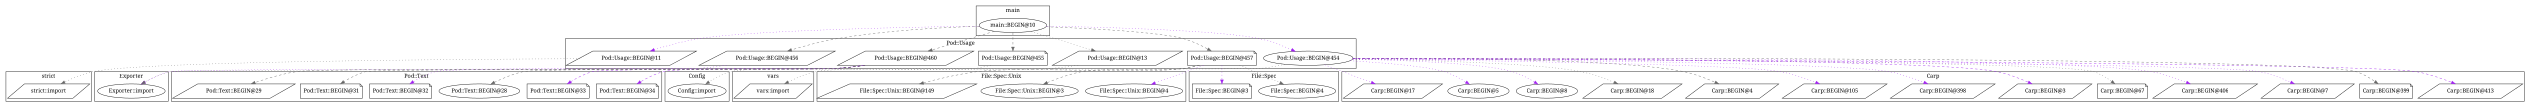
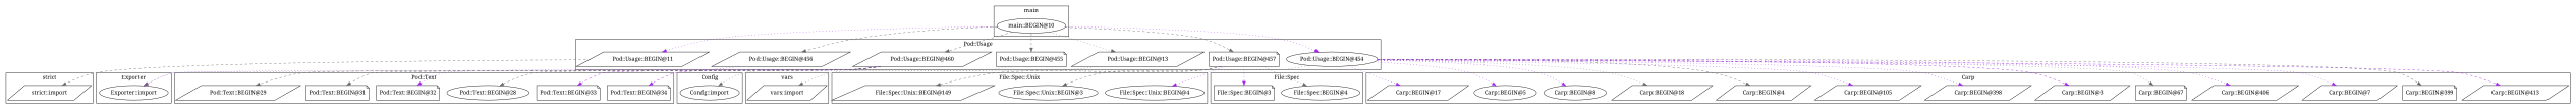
  digraph {
    fontname="Noto Serif"
    node [fontname="Noto Serif" shape=parallelogram]
    edge [color=gray40 fontname="Noto Serif" style=dotted]
    "Pod::Usage::BEGIN@11"
    "Pod::Usage::BEGIN@456"
    "Pod::Usage::BEGIN@460"
    "Pod::Usage::BEGIN@455" [shape=note]
    "Pod::Usage::BEGIN@13"
    "Pod::Usage::BEGIN@457" [shape=note]
    "Pod::Usage::BEGIN@454" [shape=ellipse]
    "Pod::Text::BEGIN@34" [shape=note]
    "Pod::Text::BEGIN@33" [shape=note]
    "Pod::Text::BEGIN@28" [shape=ellipse]
    "Pod::Text::BEGIN@32" [shape=note]
    "Pod::Text::BEGIN@31" [shape=note]
    "Pod::Text::BEGIN@29"
    "Config::import" [shape=ellipse]
    "File::Spec::Unix::BEGIN@4" [shape=ellipse]
    "File::Spec::Unix::BEGIN@3" [shape=ellipse]
    "File::Spec::Unix::BEGIN@149"
    "vars::import"
    "main::BEGIN@10" [shape=ellipse]
    "strict::import"
    "File::Spec::BEGIN@4" [shape=ellipse]
    "File::Spec::BEGIN@3" [shape=note]
    "Exporter::import" [shape=ellipse]
    "Carp::BEGIN@398"
    "Carp::BEGIN@105"
    "Carp::BEGIN@4"
    "Carp::BEGIN@18"
    "Carp::BEGIN@8" [shape=ellipse]
    "Carp::BEGIN@5" [shape=ellipse]
    "Carp::BEGIN@17"
    "Carp::BEGIN@413"
    "Carp::BEGIN@399" [shape=note]
    "Carp::BEGIN@7"
    "Carp::BEGIN@406"
    "Carp::BEGIN@67" [shape=note]
    "Carp::BEGIN@3"
    subgraph cluster_1 {
      label="Pod::Usage"
      "Pod::Usage::BEGIN@11"
      "Pod::Usage::BEGIN@456"
      "Pod::Usage::BEGIN@460"
      "Pod::Usage::BEGIN@455"
      "Pod::Usage::BEGIN@13"
      "Pod::Usage::BEGIN@457"
      "Pod::Usage::BEGIN@454"
    }
    subgraph cluster_2 {
      label="Pod::Text"
      "Pod::Text::BEGIN@34"
      "Pod::Text::BEGIN@33"
      "Pod::Text::BEGIN@28"
      "Pod::Text::BEGIN@32"
      "Pod::Text::BEGIN@31"
      "Pod::Text::BEGIN@29"
    }
    subgraph cluster_3 {
      label=Config
      "Config::import"
    }
    subgraph cluster_4 {
      label="File::Spec::Unix"
      "File::Spec::Unix::BEGIN@4"
      "File::Spec::Unix::BEGIN@3"
      "File::Spec::Unix::BEGIN@149"
    }
    subgraph cluster_5 {
      label=vars
      "vars::import"
    }
    subgraph cluster_6 {
      label=main
      "main::BEGIN@10"
    }
    subgraph cluster_7 {
      label="strict"
      "strict::import"
    }
    subgraph cluster_8 {
      label="File::Spec"
      "File::Spec::BEGIN@4"
      "File::Spec::BEGIN@3"
    }
    subgraph cluster_9 {
      label=Exporter
      "Exporter::import"
    }
    subgraph cluster_10 {
      label=Carp
      "Carp::BEGIN@398"
      "Carp::BEGIN@105"
      "Carp::BEGIN@4"
      "Carp::BEGIN@18"
      "Carp::BEGIN@8"
      "Carp::BEGIN@5"
      "Carp::BEGIN@17"
      "Carp::BEGIN@413"
      "Carp::BEGIN@399"
      "Carp::BEGIN@7"
      "Carp::BEGIN@406"
      "Carp::BEGIN@67"
      "Carp::BEGIN@3"
    }
-   "Pod::Usage::BEGIN@11" -> "strict::import"
+   "Pod::Usage::BEGIN@11" -> "strict::import" [style=dashed]
    "Pod::Usage::BEGIN@456" -> "Exporter::import" [color=purple]
    "Pod::Usage::BEGIN@460" -> "Pod::Text::BEGIN@34" [color=purple style=dashed]
    "Pod::Usage::BEGIN@460" -> "Pod::Text::BEGIN@33" [color=purple style=dashed]
    "Pod::Usage::BEGIN@460" -> "Pod::Text::BEGIN@28" [style=dashed]
    "Pod::Usage::BEGIN@460" -> "Pod::Text::BEGIN@32" [color=purple]
    "Pod::Usage::BEGIN@460" -> "Pod::Text::BEGIN@31" [style=dashed]
    "Pod::Usage::BEGIN@460" -> "Pod::Text::BEGIN@29" [style=dashed]
    "Pod::Usage::BEGIN@455" -> "Config::import"
    "Pod::Usage::BEGIN@13" -> "vars::import"
    "Pod::Usage::BEGIN@457" -> "File::Spec::Unix::BEGIN@4" [color=purple]
    "Pod::Usage::BEGIN@457" -> "File::Spec::Unix::BEGIN@3" [style=dashed]
    "Pod::Usage::BEGIN@457" -> "File::Spec::Unix::BEGIN@149" [style=dashed]
    "Pod::Usage::BEGIN@457" -> "File::Spec::BEGIN@4"
    "Pod::Usage::BEGIN@457" -> "File::Spec::BEGIN@3" [color=purple]
    "Pod::Usage::BEGIN@454" -> "Exporter::import"
    "Pod::Usage::BEGIN@454" -> "Carp::BEGIN@398" [color=purple]
    "Pod::Usage::BEGIN@454" -> "Carp::BEGIN@105" [color=purple]
    "Pod::Usage::BEGIN@454" -> "Carp::BEGIN@4" [style=dashed]
    "Pod::Usage::BEGIN@454" -> "Carp::BEGIN@18"
    "Pod::Usage::BEGIN@454" -> "Carp::BEGIN@8" [color=purple]
    "Pod::Usage::BEGIN@454" -> "Carp::BEGIN@5" [color=purple]
    "Pod::Usage::BEGIN@454" -> "Carp::BEGIN@17" [color=purple]
    "Pod::Usage::BEGIN@454" -> "Carp::BEGIN@413" [color=purple style=dashed]
    "Pod::Usage::BEGIN@454" -> "Carp::BEGIN@399" [style=dashed]
    "Pod::Usage::BEGIN@454" -> "Carp::BEGIN@7" [color=purple]
    "Pod::Usage::BEGIN@454" -> "Carp::BEGIN@406" [color=purple]
    "Pod::Usage::BEGIN@454" -> "Carp::BEGIN@67"
    "Pod::Usage::BEGIN@454" -> "Carp::BEGIN@3" [color=purple style=dashed]
    "main::BEGIN@10" -> "Pod::Usage::BEGIN@11" [color=purple]
    "main::BEGIN@10" -> "Pod::Usage::BEGIN@456" [style=dashed]
    "main::BEGIN@10" -> "Pod::Usage::BEGIN@460" [style=dashed]
    "main::BEGIN@10" -> "Pod::Usage::BEGIN@455" [style=dashed]
    "main::BEGIN@10" -> "Pod::Usage::BEGIN@13"
    "main::BEGIN@10" -> "Pod::Usage::BEGIN@457" [style=dashed]
    "main::BEGIN@10" -> "Pod::Usage::BEGIN@454" [color=purple]
  }
